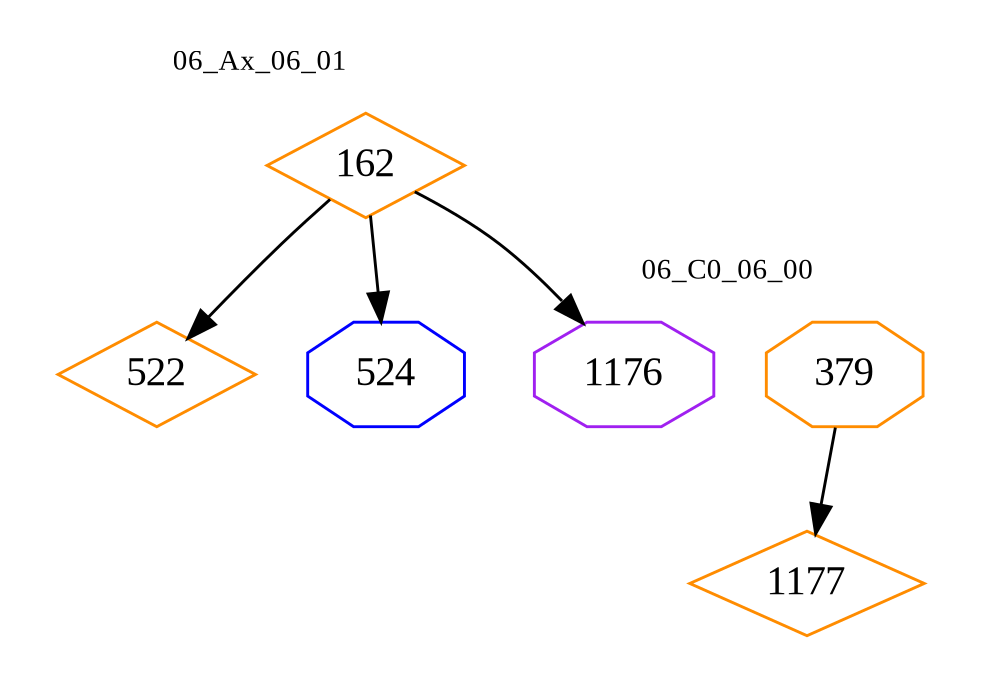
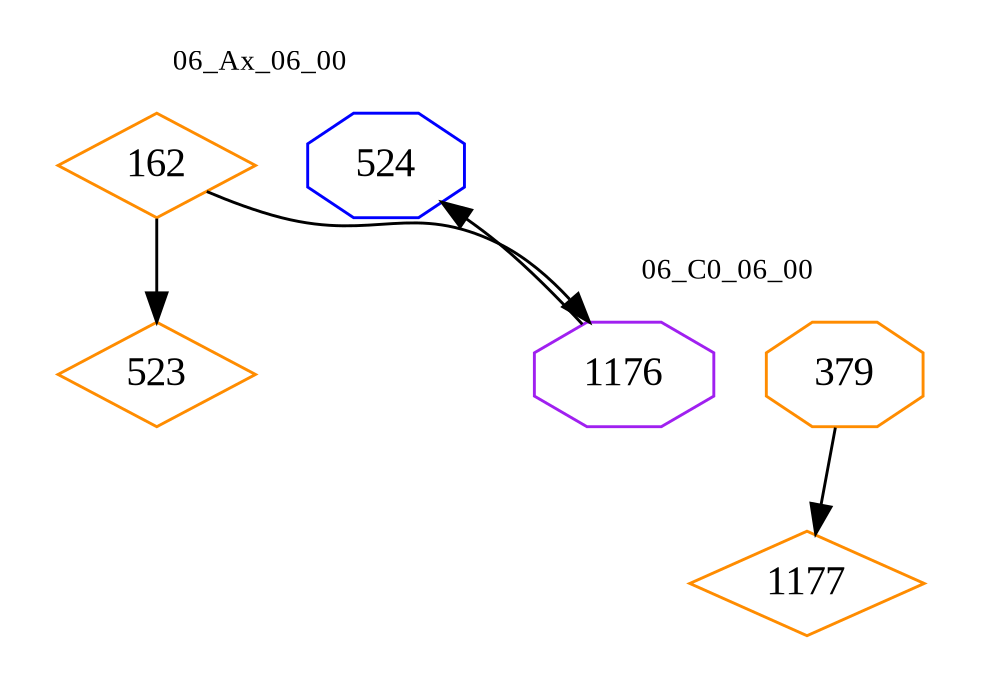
  digraph {
    fontname="Liberation Serif"
    node [color=darkorange fontname="Liberation Serif" shape=diamond]
    edge [color=black fontname="Liberation Serif"]
    n1 [label=162]
-   n2 [label=522]
+   n2 [label=523]
    n3 [color=blue label=524 shape=octagon]
    n4 [label=379 shape=octagon]
    n5 [color=purple label=1176 shape=octagon]
    n6 [label=1177]
    subgraph cluster_1 {
      color=white
      fontsize=10
-     label="06_Ax_06_01"
+     label="06_Ax_06_00"
      n1
      n2
      n3
    }
    subgraph cluster_2 {
      color=white
      fontsize=10
      label="06_C0_06_00"
      n4
      n5
      n6
    }
    n1 -> n2
-   n1 -> n3
+   n5 -> n3
    n1 -> n5
    n4 -> n6
  }
